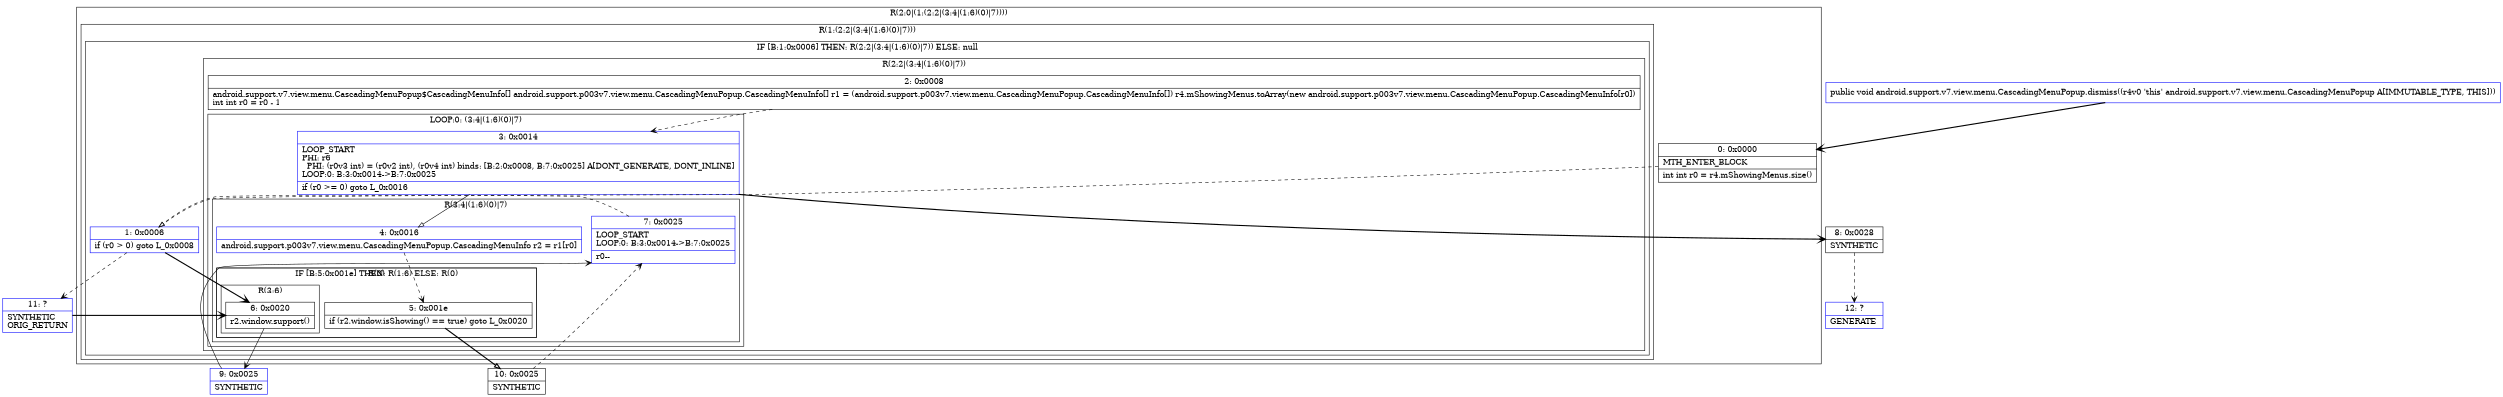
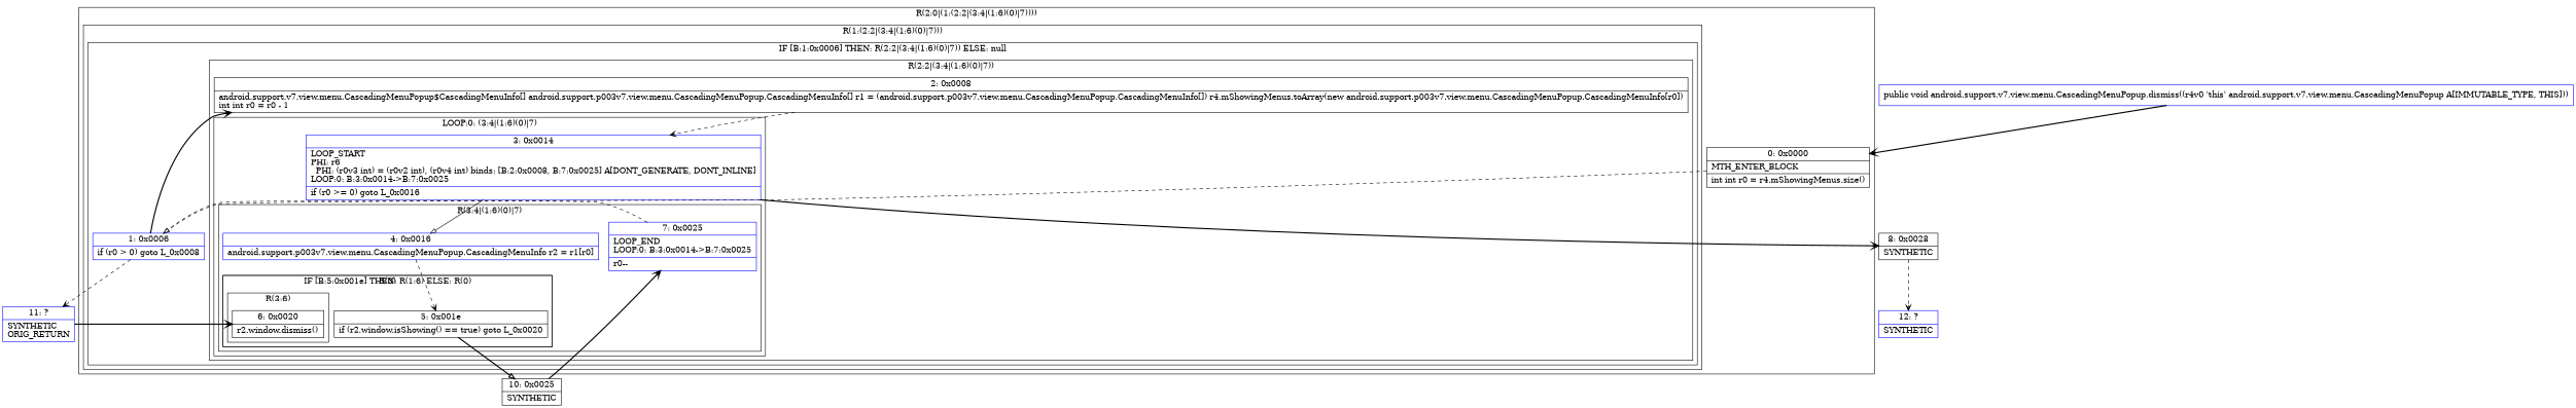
  digraph {
    node [color=blue shape=record]
    edge [arrowhead=vee style=bold]
-   n1 [color=black label="{6\:\ 0x0020|r2.window.support()\l}"]
+   n1 [color=black label="{6\:\ 0x0020|r2.window.dismiss()\l}"]
    n2 [color=black label="{5\:\ 0x001e|if (r2.window.isShowing() == true) goto L_0x0020\l}"]
    n3 [label="{4\:\ 0x0016|android.support.p003v7.view.menu.CascadingMenuPopup.CascadingMenuInfo r2 = r1[r0]\l}"]
-   n4 [label="{7\:\ 0x0025|LOOP_START\lLOOP:0: B:3:0x0014\-\>B:7:0x0025\l|r0\-\-\l}"]
+   n4 [label="{7\:\ 0x0025|LOOP_END\lLOOP:0: B:3:0x0014\-\>B:7:0x0025\l|r0\-\-\l}"]
    n5 [label="{3\:\ 0x0014|LOOP_START\lPHI: r6 \l  PHI: (r0v3 int) = (r0v2 int), (r0v4 int) binds: [B:2:0x0008, B:7:0x0025] A[DONT_GENERATE, DONT_INLINE]\lLOOP:0: B:3:0x0014\-\>B:7:0x0025\l|if (r0 \>= 0) goto L_0x0016\l}"]
    n6 [color=black label="{2\:\ 0x0008|android.support.v7.view.menu.CascadingMenuPopup$CascadingMenuInfo[] android.support.p003v7.view.menu.CascadingMenuPopup.CascadingMenuInfo[] r1 = (android.support.p003v7.view.menu.CascadingMenuPopup.CascadingMenuInfo[]) r4.mShowingMenus.toArray(new android.support.p003v7.view.menu.CascadingMenuPopup.CascadingMenuInfo[r0])\lint int r0 = r0 \- 1\l}"]
    n7 [label="{1\:\ 0x0006|if (r0 \> 0) goto L_0x0008\l}"]
    n8 [color=black label="{0\:\ 0x0000|MTH_ENTER_BLOCK\l|int int r0 = r4.mShowingMenus.size()\l}"]
-   n9 [label="{9\:\ 0x0025|SYNTHETIC\l}"]
    n10 [color=black label="{10\:\ 0x0025|SYNTHETIC\l}"]
    n11 [color=black label="{8\:\ 0x0028|SYNTHETIC\l}"]
    n12 [label="{11\:\ ?|SYNTHETIC\lORIG_RETURN\l}"]
-   n13 [label="{12\:\ ?|GENERATE\l}"]
+   n13 [label="{12\:\ ?|SYNTHETIC\l}"]
    n14 [label="{public void android.support.v7.view.menu.CascadingMenuPopup.dismiss((r4v0 'this' android.support.v7.view.menu.CascadingMenuPopup A[IMMUTABLE_TYPE, THIS])) }"]
    subgraph cluster_1 {
      label="R(2:0|(1:(2:2|(3:4|(1:6)(0)|7))))"
      n8
      subgraph cluster_2 {
        label="R(1:(2:2|(3:4|(1:6)(0)|7)))"
        subgraph cluster_3 {
          label="IF [B:1:0x0006] THEN: R(2:2|(3:4|(1:6)(0)|7)) ELSE: null"
          n7
          subgraph cluster_4 {
            label="R(2:2|(3:4|(1:6)(0)|7))"
            n6
            subgraph cluster_5 {
              label="LOOP:0: (3:4|(1:6)(0)|7)"
              n5
              subgraph cluster_6 {
                label="R(3:4|(1:6)(0)|7)"
                n3
                n4
                subgraph cluster_7 {
                  label="IF [B:5:0x001e] THEN: R(1:6) ELSE: R(0)"
                  n2
                  subgraph cluster_8 {
                    label="R(3:6)"
                    n1
                  }
                  subgraph cluster_9 {
                    label="R(0)"
                  }
                }
              }
            }
          }
        }
      }
    }
-   n1 -> n9 [style=solid]
    n2 -> n10 [arrowhead=onormal]
    n3 -> n2 [style=dashed]
    n4 -> n7 [arrowhead=onormal style=dashed]
    n5 -> n3 [arrowhead=onormal style=solid]
    n5 -> n11
    n6 -> n5 [style=dashed]
-   n7 -> n1
+   n7 -> n6
    n7 -> n12 [style=dashed]
    n8 -> n7 [arrowhead=onormal style=dashed]
-   n9 -> n4 [style=solid]
-   n10 -> n4 [style=dashed]
+   n10 -> n4
    n11 -> n13 [style=dashed]
    n12 -> n1
    n14 -> n8
  }
